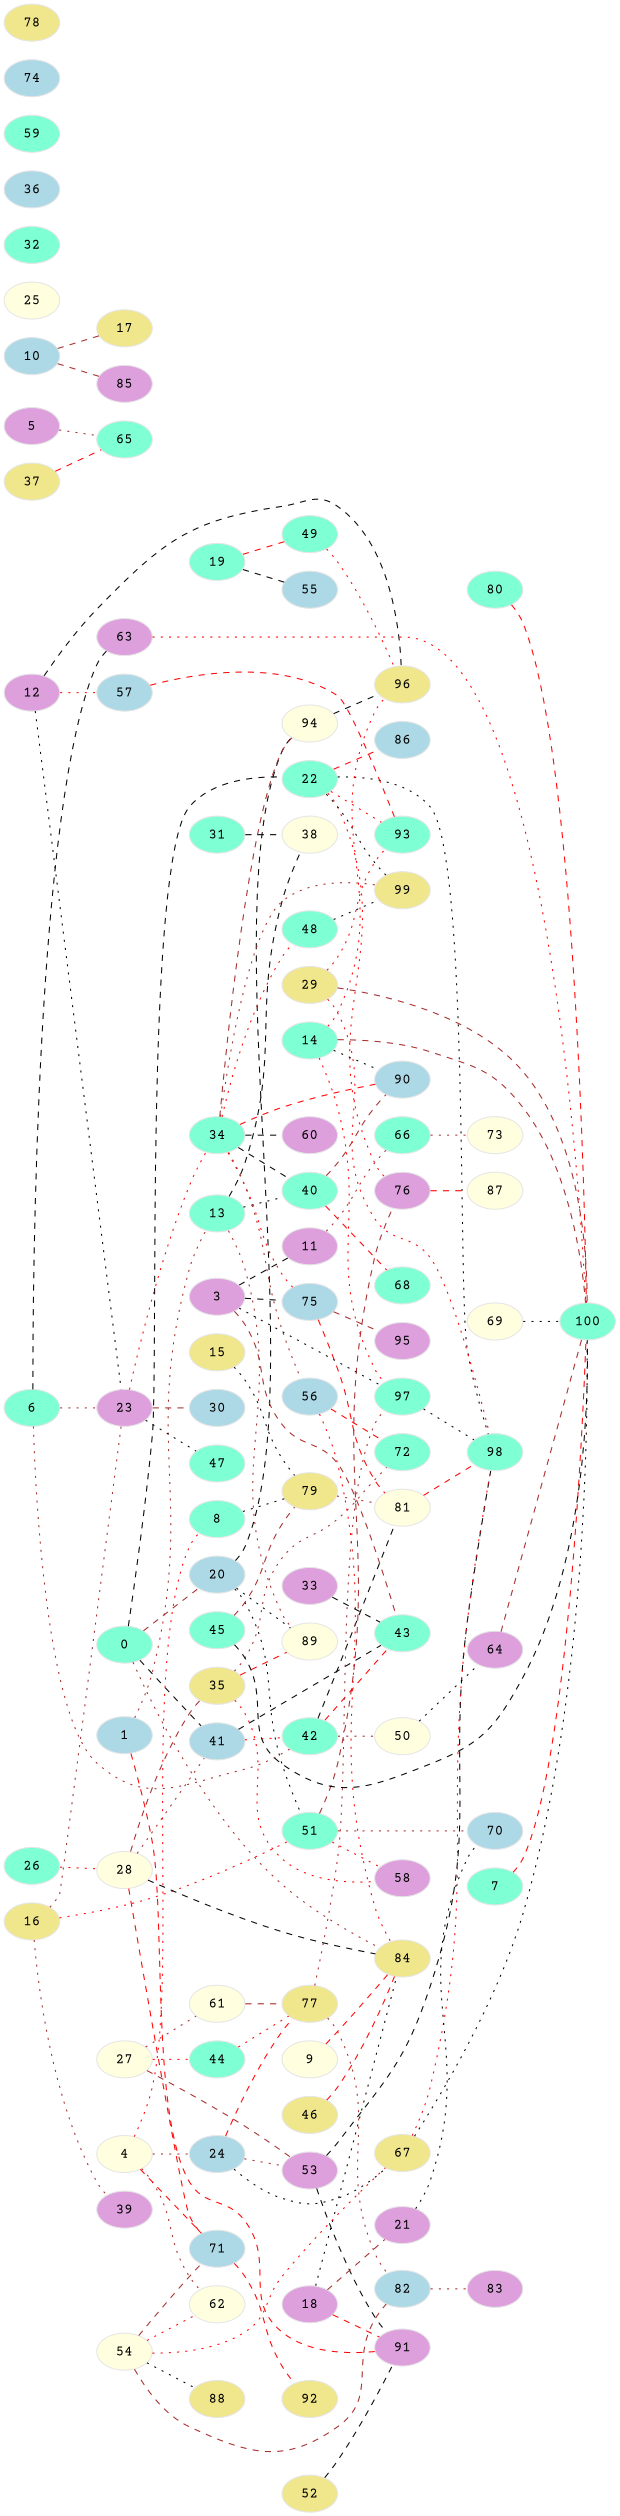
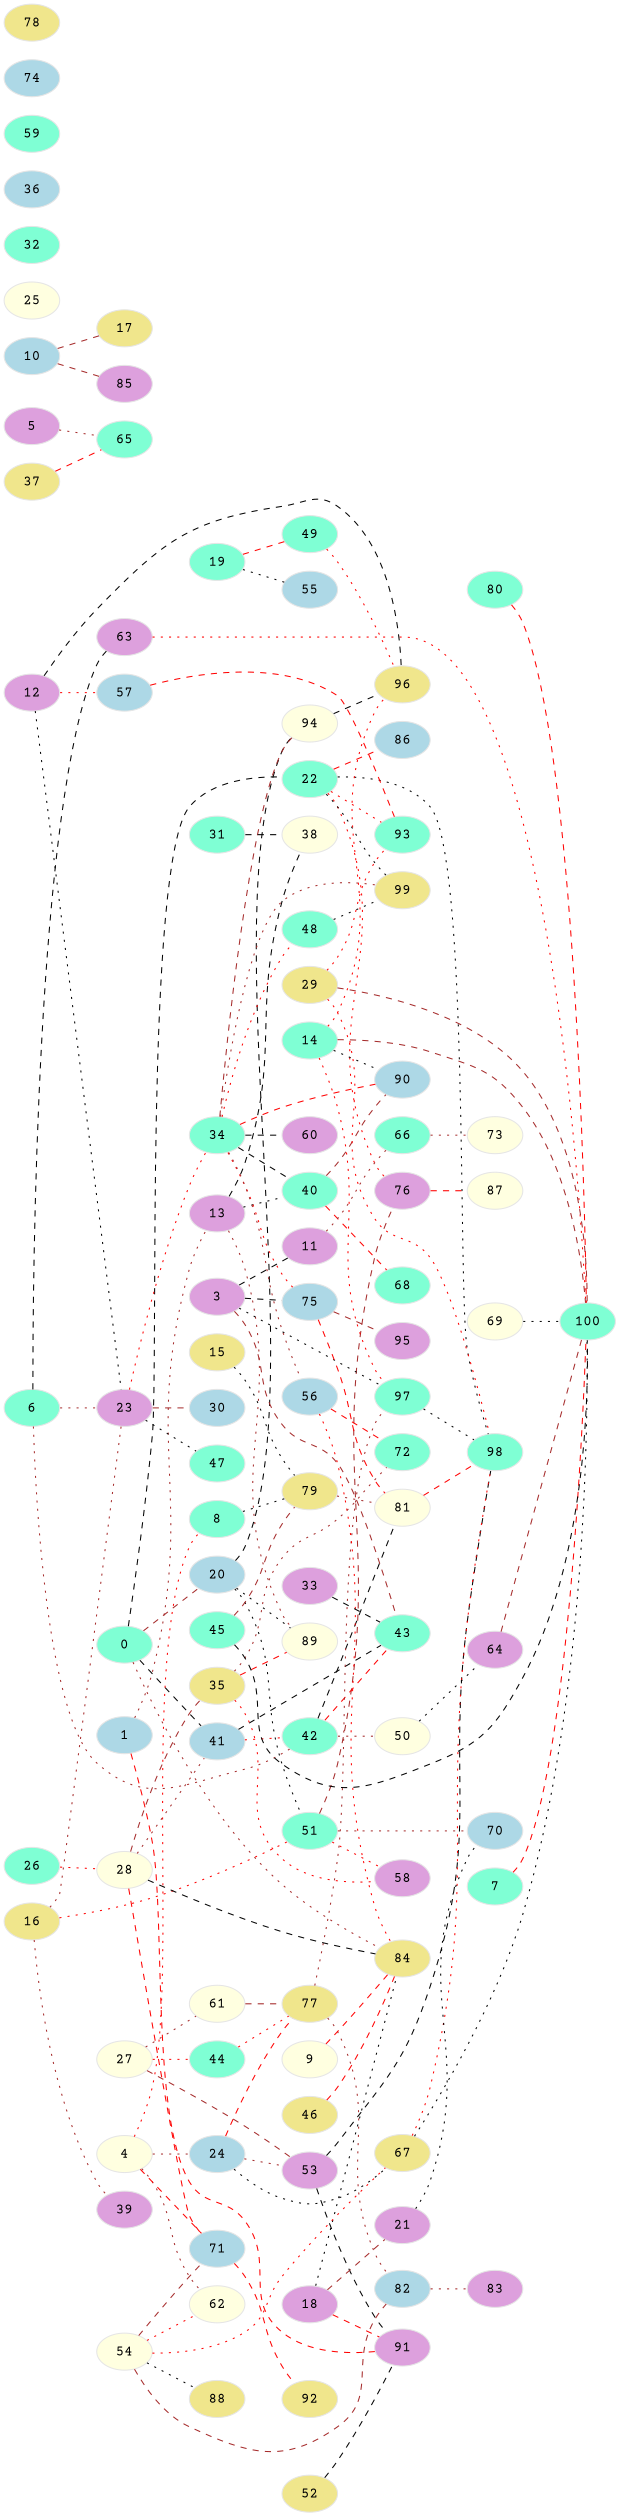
  graph {
    fontname="Courier Prime"
    rankdir=LR
    node [color=gray90 fillcolor=aquamarine fontname="Courier Prime" style=filled]
    edge [color=red fontname="Courier Prime" style=dotted]
    1 [fillcolor=lightblue]
-   13
+   13 [fillcolor=plum]
    91 [fillcolor=plum]
    38 [fillcolor=lightyellow]
    40
    89 [fillcolor=lightyellow]
    n7 [label=0]
    20 [fillcolor=lightblue]
    22
    41 [fillcolor=lightblue]
    84 [fillcolor=khaki]
    51
    94 [fillcolor=lightyellow]
    76 [fillcolor=plum]
    86 [fillcolor=lightblue]
    93
    98
    99 [fillcolor=khaki]
    43
    42
    3 [fillcolor=plum]
    11 [fillcolor=plum]
    75 [fillcolor=lightblue]
    97
    66
    81 [fillcolor=lightyellow]
    95 [fillcolor=plum]
    4 [fillcolor=lightyellow]
    8
    24 [fillcolor=lightblue]
    62 [fillcolor=lightyellow]
    71 [fillcolor=lightblue]
    79 [fillcolor=khaki]
    53 [fillcolor=plum]
    67 [fillcolor=khaki]
    77 [fillcolor=khaki]
    92 [fillcolor=khaki]
    5 [fillcolor=plum]
    65
    23 [fillcolor=plum]
    6
    63 [fillcolor=plum]
    30 [fillcolor=lightblue]
    34
    47
    50 [fillcolor=lightyellow]
    100
    7
    9 [fillcolor=lightyellow]
    10 [fillcolor=lightblue]
    17 [fillcolor=khaki]
    85 [fillcolor=plum]
    73 [fillcolor=lightyellow]
    12 [fillcolor=plum]
    57 [fillcolor=lightblue]
    96 [fillcolor=khaki]
    90 [fillcolor=lightblue]
    68
    14
    80
    15 [fillcolor=khaki]
    16 [fillcolor=khaki]
    39 [fillcolor=plum]
    70 [fillcolor=lightblue]
    58 [fillcolor=plum]
    18 [fillcolor=plum]
    21 [fillcolor=plum]
    19
    49
    55 [fillcolor=lightblue]
    87 [fillcolor=lightyellow]
    48
    56 [fillcolor=lightblue]
    60 [fillcolor=plum]
    82 [fillcolor=lightblue]
    25 [fillcolor=lightyellow]
    28 [fillcolor=lightyellow]
    26
    35 [fillcolor=khaki]
    27 [fillcolor=lightyellow]
    44
    61 [fillcolor=lightyellow]
    72
    29 [fillcolor=khaki]
    31
    32
    33 [fillcolor=plum]
    36 [fillcolor=lightblue]
    37 [fillcolor=khaki]
    64 [fillcolor=plum]
    45
    46 [fillcolor=khaki]
    52 [fillcolor=khaki]
    54 [fillcolor=lightyellow]
    88 [fillcolor=khaki]
    83 [fillcolor=plum]
    59
    69 [fillcolor=lightyellow]
    74 [fillcolor=lightblue]
    78 [fillcolor=khaki]
    1 -- 13 [color=brown]
    1 -- 91 [style=dashed]
    13 -- 38 [color=black style=dashed]
    13 -- 40 [color=black]
    13 -- 89 [color=brown]
    40 -- 90 [color=brown style=dashed]
    40 -- 68 [style=dashed]
    n7 -- 20 [color=brown style=dashed]
    n7 -- 22 [color=black style=dashed]
    n7 -- 41 [color=black style=dashed]
    n7 -- 84 [color=brown]
    20 -- 89 [color=black]
    20 -- 51 [color=black]
    20 -- 94 [color=black style=dashed]
    22 -- 76
    22 -- 86 [style=dashed]
    22 -- 93
    22 -- 98 [color=black]
    22 -- 99 [color=black]
    41 -- 43 [color=black style=dashed]
    41 -- 42
    51 -- 76 [color=brown style=dashed]
    51 -- 70 [color=brown]
    51 -- 58
    94 -- 96 [color=black style=dashed]
    76 -- 87 [style=dashed]
    42 -- 43 [style=dashed]
    42 -- 81 [color=black style=dashed]
    42 -- 50 [color=brown]
    3 -- 43 [color=brown style=dashed]
    3 -- 11 [color=black style=dashed]
    3 -- 75 [color=black style=dashed]
    3 -- 97 [color=black]
    11 -- 66 [color=brown]
    75 -- 81 [style=dashed]
    75 -- 95 [color=brown style=dashed]
    97 -- 98 [color=black]
    66 -- 73 [color=brown]
    81 -- 98 [style=dashed]
    4 -- 8
    4 -- 24 [color=brown]
    4 -- 62 [color=brown]
    4 -- 71 [style=dashed]
    8 -- 79 [color=black]
    24 -- 53 [color=brown]
    24 -- 67 [color=black]
    24 -- 77 [style=dashed]
    71 -- 92 [style=dashed]
    79 -- 81 [color=brown]
    53 -- 91 [color=black style=dashed]
    53 -- 98 [color=black style=dashed]
    67 -- 98
    67 -- 100 [color=black]
    77 -- 97 [color=brown]
    77 -- 82 [color=brown]
    5 -- 65 [color=brown]
    23 -- 30 [color=brown style=dashed]
    23 -- 34
    23 -- 47 [color=black]
    6 -- 42 [color=brown]
    6 -- 23 [color=brown]
    6 -- 63 [color=black style=dashed]
    63 -- 100
    34 -- 40 [color=black style=dashed]
    34 -- 94 [color=brown style=dashed]
    34 -- 99 [color=brown]
    34 -- 75
    34 -- 90 [style=dashed]
    34 -- 48
    34 -- 56 [color=brown]
    34 -- 60 [color=black style=dashed]
    50 -- 64 [color=black]
    7 -- 100 [style=dashed]
    9 -- 84 [style=dashed]
    10 -- 17 [color=brown style=dashed]
    10 -- 85 [color=brown style=dashed]
    12 -- 23 [color=black]
    12 -- 57
    12 -- 96 [color=black style=dashed]
    57 -- 93 [style=dashed]
    14 -- 97
    14 -- 100 [color=brown style=dashed]
    14 -- 96
    14 -- 90 [color=black]
    80 -- 100 [style=dashed]
    15 -- 79 [color=black]
    16 -- 51
    16 -- 23 [color=brown]
    16 -- 39 [color=brown]
    18 -- 91 [style=dashed]
    18 -- 84 [color=black]
    18 -- 21 [color=brown style=dashed]
    21 -- 70 [color=black]
    19 -- 49 [style=dashed]
-   19 -- 55 [color=black style=dashed]
+   19 -- 55 [color=black]
    49 -- 96
    48 -- 99 [color=black]
    56 -- 84
    56 -- 72 [style=dashed]
    82 -- 83 [color=brown]
    28 -- 41 [color=brown]
    28 -- 84 [color=black style=dashed]
    28 -- 71 [style=dashed]
    28 -- 35 [color=brown style=dashed]
    26 -- 28
    35 -- 89 [style=dashed]
    35 -- 58
    35 -- 72 [color=brown]
    27 -- 53 [color=brown style=dashed]
    27 -- 44
    27 -- 61 [color=brown]
    44 -- 77
    61 -- 77 [color=brown style=dashed]
    29 -- 93
    29 -- 98
    29 -- 100 [color=brown style=dashed]
    31 -- 38 [color=black style=dashed]
    33 -- 43 [color=black style=dashed]
    37 -- 65 [style=dashed]
    64 -- 100 [color=brown style=dashed]
    45 -- 79 [color=brown style=dashed]
    45 -- 100 [color=black style=dashed]
    46 -- 84 [style=dashed]
    52 -- 91 [color=black style=dashed]
    54 -- 62
    54 -- 71 [color=brown style=dashed]
    54 -- 67
    54 -- 82 [color=brown style=dashed]
    54 -- 88 [color=black]
    69 -- 100 [color=black]
  }
